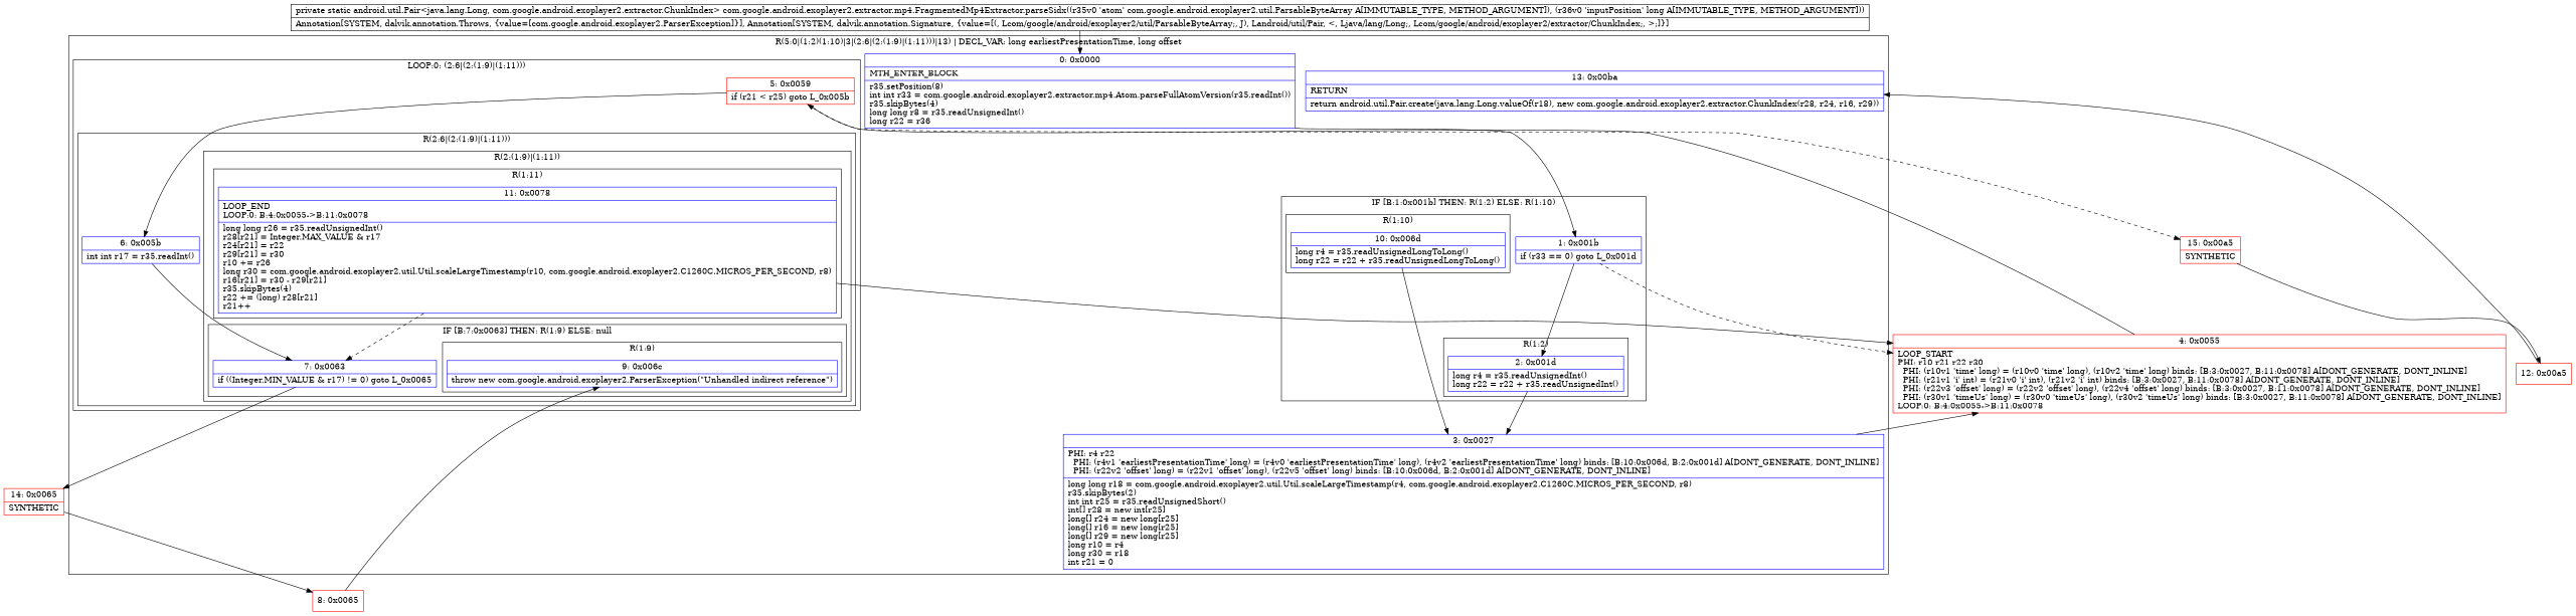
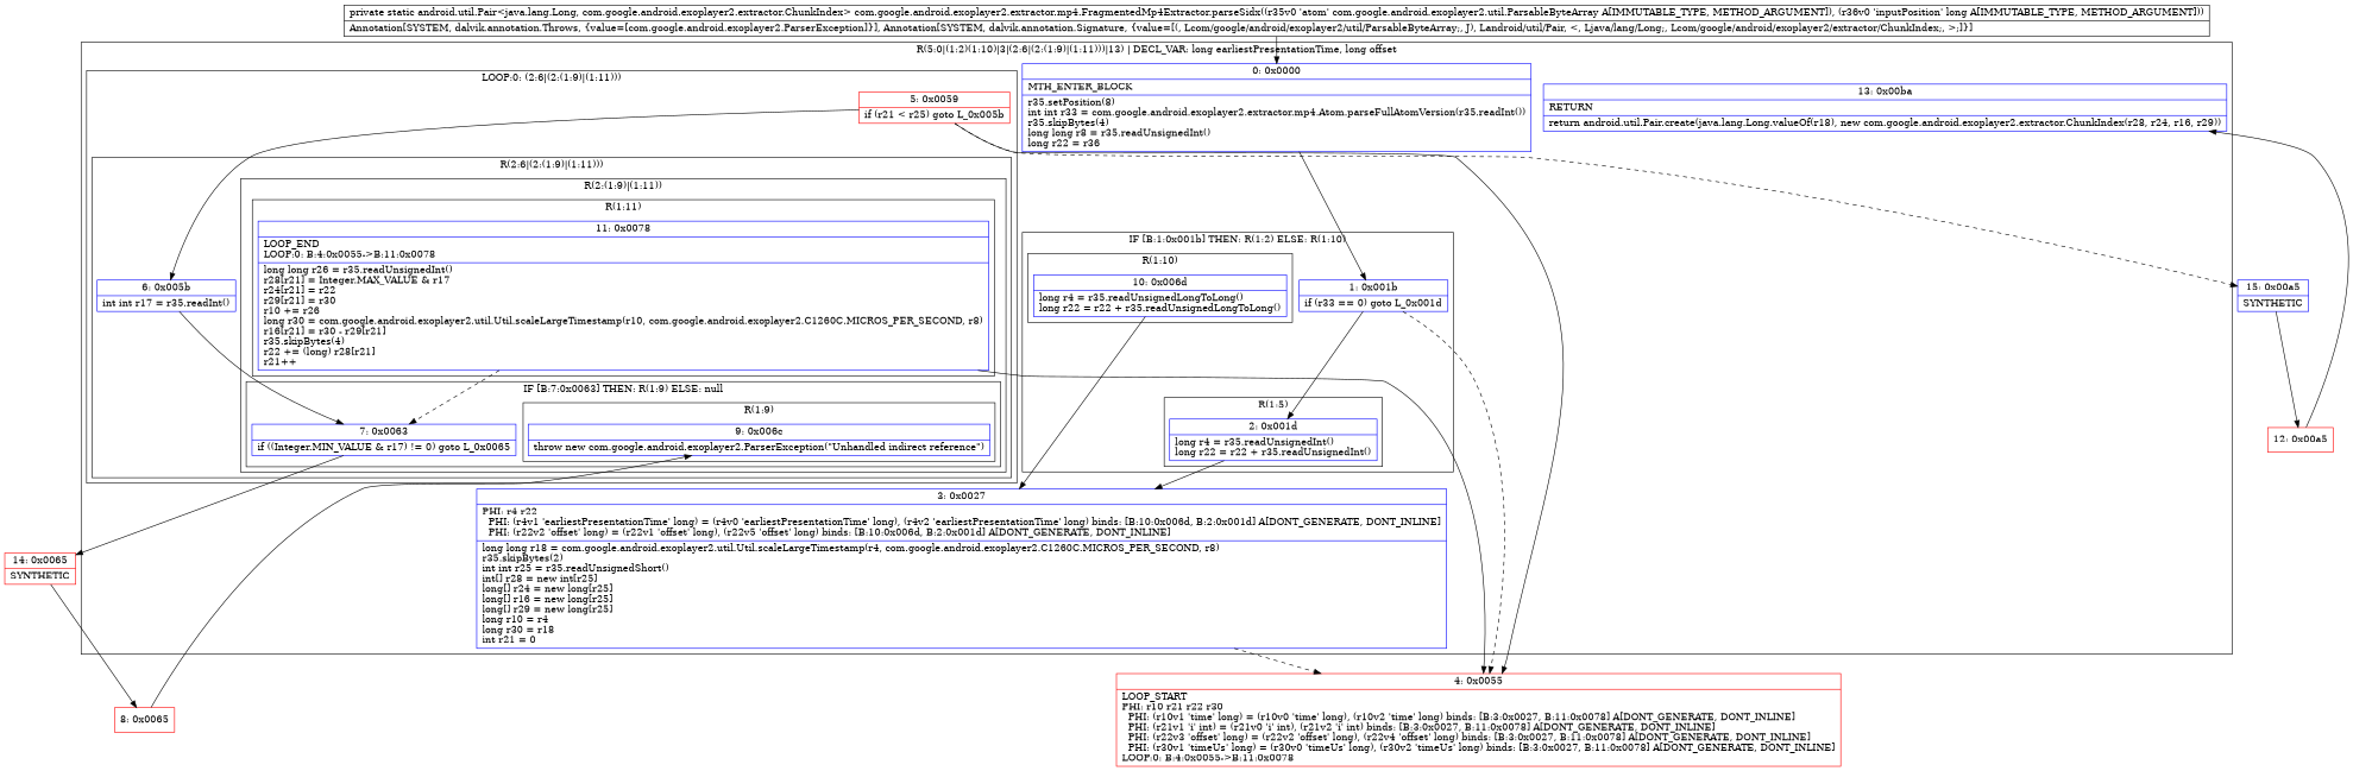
  digraph {
    node [color=blue shape=record]
    n1 [label="{2\:\ 0x001d|long r4 = r35.readUnsignedInt()\llong r22 = r22 + r35.readUnsignedInt()\l}"]
    n2 [label="{10\:\ 0x006d|long r4 = r35.readUnsignedLongToLong()\llong r22 = r22 + r35.readUnsignedLongToLong()\l}"]
    n3 [label="{1\:\ 0x001b|if (r33 == 0) goto L_0x001d\l}"]
    n4 [label="{9\:\ 0x006c|throw new com.google.android.exoplayer2.ParserException(\"Unhandled indirect reference\")\l}"]
    n5 [label="{7\:\ 0x0063|if ((Integer.MIN_VALUE & r17) != 0) goto L_0x0065\l}"]
    n6 [label="{11\:\ 0x0078|LOOP_END\lLOOP:0: B:4:0x0055\-\>B:11:0x0078\l|long long r26 = r35.readUnsignedInt()\lr28[r21] = Integer.MAX_VALUE & r17\lr24[r21] = r22\lr29[r21] = r30\lr10 += r26\llong r30 = com.google.android.exoplayer2.util.Util.scaleLargeTimestamp(r10, com.google.android.exoplayer2.C1260C.MICROS_PER_SECOND, r8)\lr16[r21] = r30 \- r29[r21]\lr35.skipBytes(4)\lr22 += (long) r28[r21]\lr21++\l}"]
    n7 [label="{6\:\ 0x005b|int int r17 = r35.readInt()\l}"]
    n8 [color=red label="{5\:\ 0x0059|if (r21 \< r25) goto L_0x005b\l}"]
    n9 [label="{0\:\ 0x0000|MTH_ENTER_BLOCK\l|r35.setPosition(8)\lint int r33 = com.google.android.exoplayer2.extractor.mp4.Atom.parseFullAtomVersion(r35.readInt())\lr35.skipBytes(4)\llong long r8 = r35.readUnsignedInt()\llong r22 = r36\l}"]
    n10 [label="{3\:\ 0x0027|PHI: r4 r22 \l  PHI: (r4v1 'earliestPresentationTime' long) = (r4v0 'earliestPresentationTime' long), (r4v2 'earliestPresentationTime' long) binds: [B:10:0x006d, B:2:0x001d] A[DONT_GENERATE, DONT_INLINE]\l  PHI: (r22v2 'offset' long) = (r22v1 'offset' long), (r22v5 'offset' long) binds: [B:10:0x006d, B:2:0x001d] A[DONT_GENERATE, DONT_INLINE]\l|long long r18 = com.google.android.exoplayer2.util.Util.scaleLargeTimestamp(r4, com.google.android.exoplayer2.C1260C.MICROS_PER_SECOND, r8)\lr35.skipBytes(2)\lint int r25 = r35.readUnsignedShort()\lint[] r28 = new int[r25]\llong[] r24 = new long[r25]\llong[] r16 = new long[r25]\llong[] r29 = new long[r25]\llong r10 = r4\llong r30 = r18\lint r21 = 0\l}"]
    n11 [label="{13\:\ 0x00ba|RETURN\l|return android.util.Pair.create(java.lang.Long.valueOf(r18), new com.google.android.exoplayer2.extractor.ChunkIndex(r28, r24, r16, r29))\l}"]
    n12 [color=red label="{4\:\ 0x0055|LOOP_START\lPHI: r10 r21 r22 r30 \l  PHI: (r10v1 'time' long) = (r10v0 'time' long), (r10v2 'time' long) binds: [B:3:0x0027, B:11:0x0078] A[DONT_GENERATE, DONT_INLINE]\l  PHI: (r21v1 'i' int) = (r21v0 'i' int), (r21v2 'i' int) binds: [B:3:0x0027, B:11:0x0078] A[DONT_GENERATE, DONT_INLINE]\l  PHI: (r22v3 'offset' long) = (r22v2 'offset' long), (r22v4 'offset' long) binds: [B:3:0x0027, B:11:0x0078] A[DONT_GENERATE, DONT_INLINE]\l  PHI: (r30v1 'timeUs' long) = (r30v0 'timeUs' long), (r30v2 'timeUs' long) binds: [B:3:0x0027, B:11:0x0078] A[DONT_GENERATE, DONT_INLINE]\lLOOP:0: B:4:0x0055\-\>B:11:0x0078\l}"]
    n13 [color=red label="{14\:\ 0x0065|SYNTHETIC\l}"]
-   n14 [color=red label="{15\:\ 0x00a5|SYNTHETIC\l}"]
+   n14 [label="{15\:\ 0x00a5|SYNTHETIC\l}"]
    n15 [color=red label="{12\:\ 0x00a5}"]
    n16 [color=red label="{8\:\ 0x0065}"]
    n17 [label="{private static android.util.Pair\<java.lang.Long, com.google.android.exoplayer2.extractor.ChunkIndex\> com.google.android.exoplayer2.extractor.mp4.FragmentedMp4Extractor.parseSidx((r35v0 'atom' com.google.android.exoplayer2.util.ParsableByteArray A[IMMUTABLE_TYPE, METHOD_ARGUMENT]), (r36v0 'inputPosition' long A[IMMUTABLE_TYPE, METHOD_ARGUMENT]))  | Annotation[SYSTEM, dalvik.annotation.Throws, \{value=[com.google.android.exoplayer2.ParserException]\}], Annotation[SYSTEM, dalvik.annotation.Signature, \{value=[(, Lcom\/google\/android\/exoplayer2\/util\/ParsableByteArray;, J), Landroid\/util\/Pair, \<, Ljava\/lang\/Long;, Lcom\/google\/android\/exoplayer2\/extractor\/ChunkIndex;, \>;]\}]\l}" color=""]
    subgraph cluster_1 {
      label="R(5:0|(1:2)(1:10)|3|(2:6|(2:(1:9)|(1:11)))|13) | DECL_VAR: long earliestPresentationTime, long offset\l"
      n9
      n10
      n11
      subgraph cluster_2 {
        label="IF [B:1:0x001b] THEN: R(1:2) ELSE: R(1:10)"
        n3
        subgraph cluster_3 {
-         label="R(1:2)"
+         label="R(1:5)"
          n1
        }
        subgraph cluster_4 {
          label="R(1:10)"
          n2
        }
      }
      subgraph cluster_5 {
        label="LOOP:0: (2:6|(2:(1:9)|(1:11)))"
        n8
        subgraph cluster_6 {
          label="R(2:6|(2:(1:9)|(1:11)))"
          n7
          subgraph cluster_7 {
            label="R(2:(1:9)|(1:11))"
            subgraph cluster_8 {
              label="IF [B:7:0x0063] THEN: R(1:9) ELSE: null"
              n5
              subgraph cluster_9 {
                label="R(1:9)"
                n4
              }
            }
            subgraph cluster_10 {
              label="R(1:11)"
              n6
            }
          }
        }
      }
    }
    n1 -> n10
    n2 -> n10
    n3 -> n1
    n3 -> n12 [style=dashed]
    n5 -> n13
    n6 -> n5 [style=dashed]
    n6 -> n12
    n7 -> n5
    n8 -> n7
    n8 -> n14 [style=dashed]
    n9 -> n3
-   n10 -> n12
-   n12 -> n8
+   n10 -> n12 [style=dashed]
+   n8 -> n12
    n13 -> n16
    n14 -> n15
    n15 -> n11
    n16 -> n4
    n17 -> n9
  }
